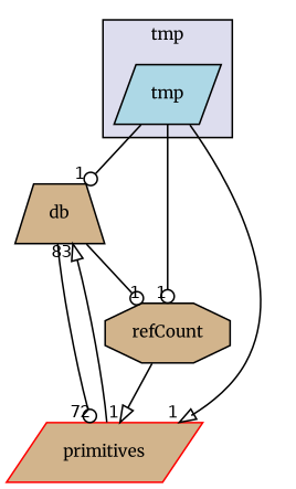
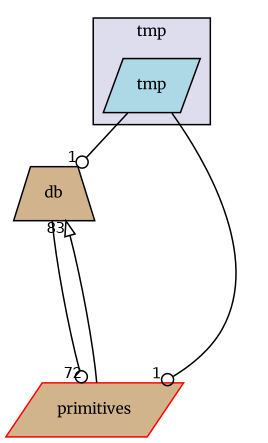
  digraph {
    compound=true
    fontname=Merriweather
    node [fillcolor=tan fontname=Merriweather fontsize=10 shape=parallelogram style=filled]
    edge [arrowhead=odot fontname=Merriweather headlabel=1 labeldistance=1.5 labelfontname=Helvetica labelfontsize=10]
    n1 [fillcolor=lightblue label=tmp pencolor=black]
    n2 [color=black label=db shape=trapezium]
    n3 [color=red label=primitives]
-   n4 [label=refCount shape=octagon]
    subgraph cluster_1 {
      bgcolor="#ddddee"
      fontsize=10
      label=tmp
      pencolor=black
      n1
    }
    n1 -> n2
-   n1 -> n3 [arrowhead=onormal]
-   n1 -> n4
+   n1 -> n3
    n2 -> n3 [headlabel=72]
-   n2 -> n4
    n3 -> n2 [arrowhead=onormal headlabel=83]
-   n4 -> n3 [arrowhead=onormal]
  }
